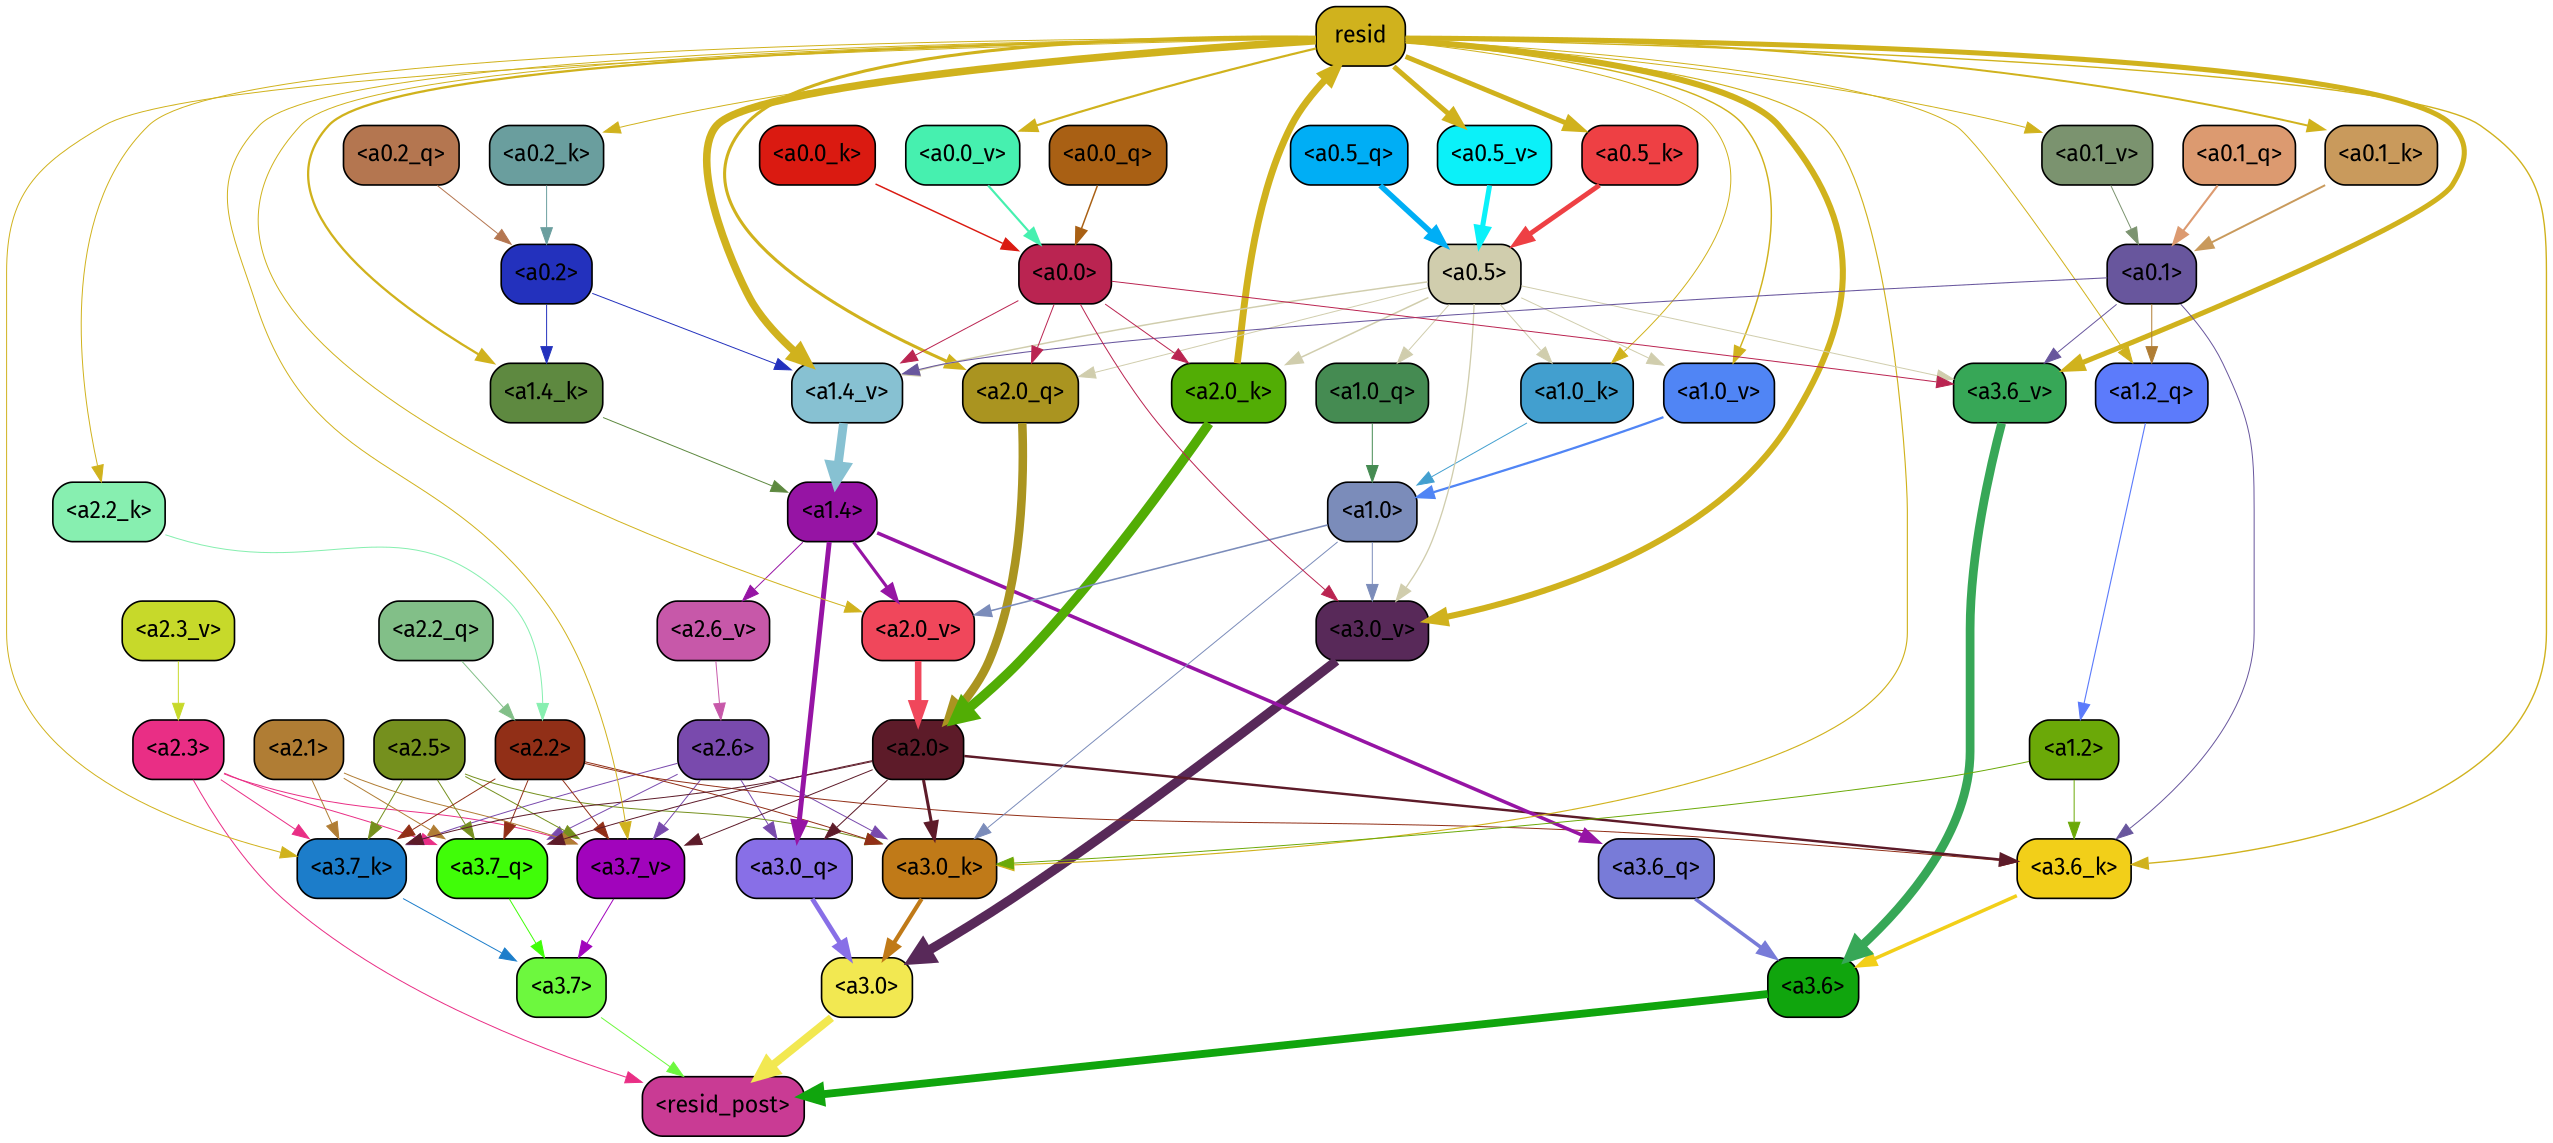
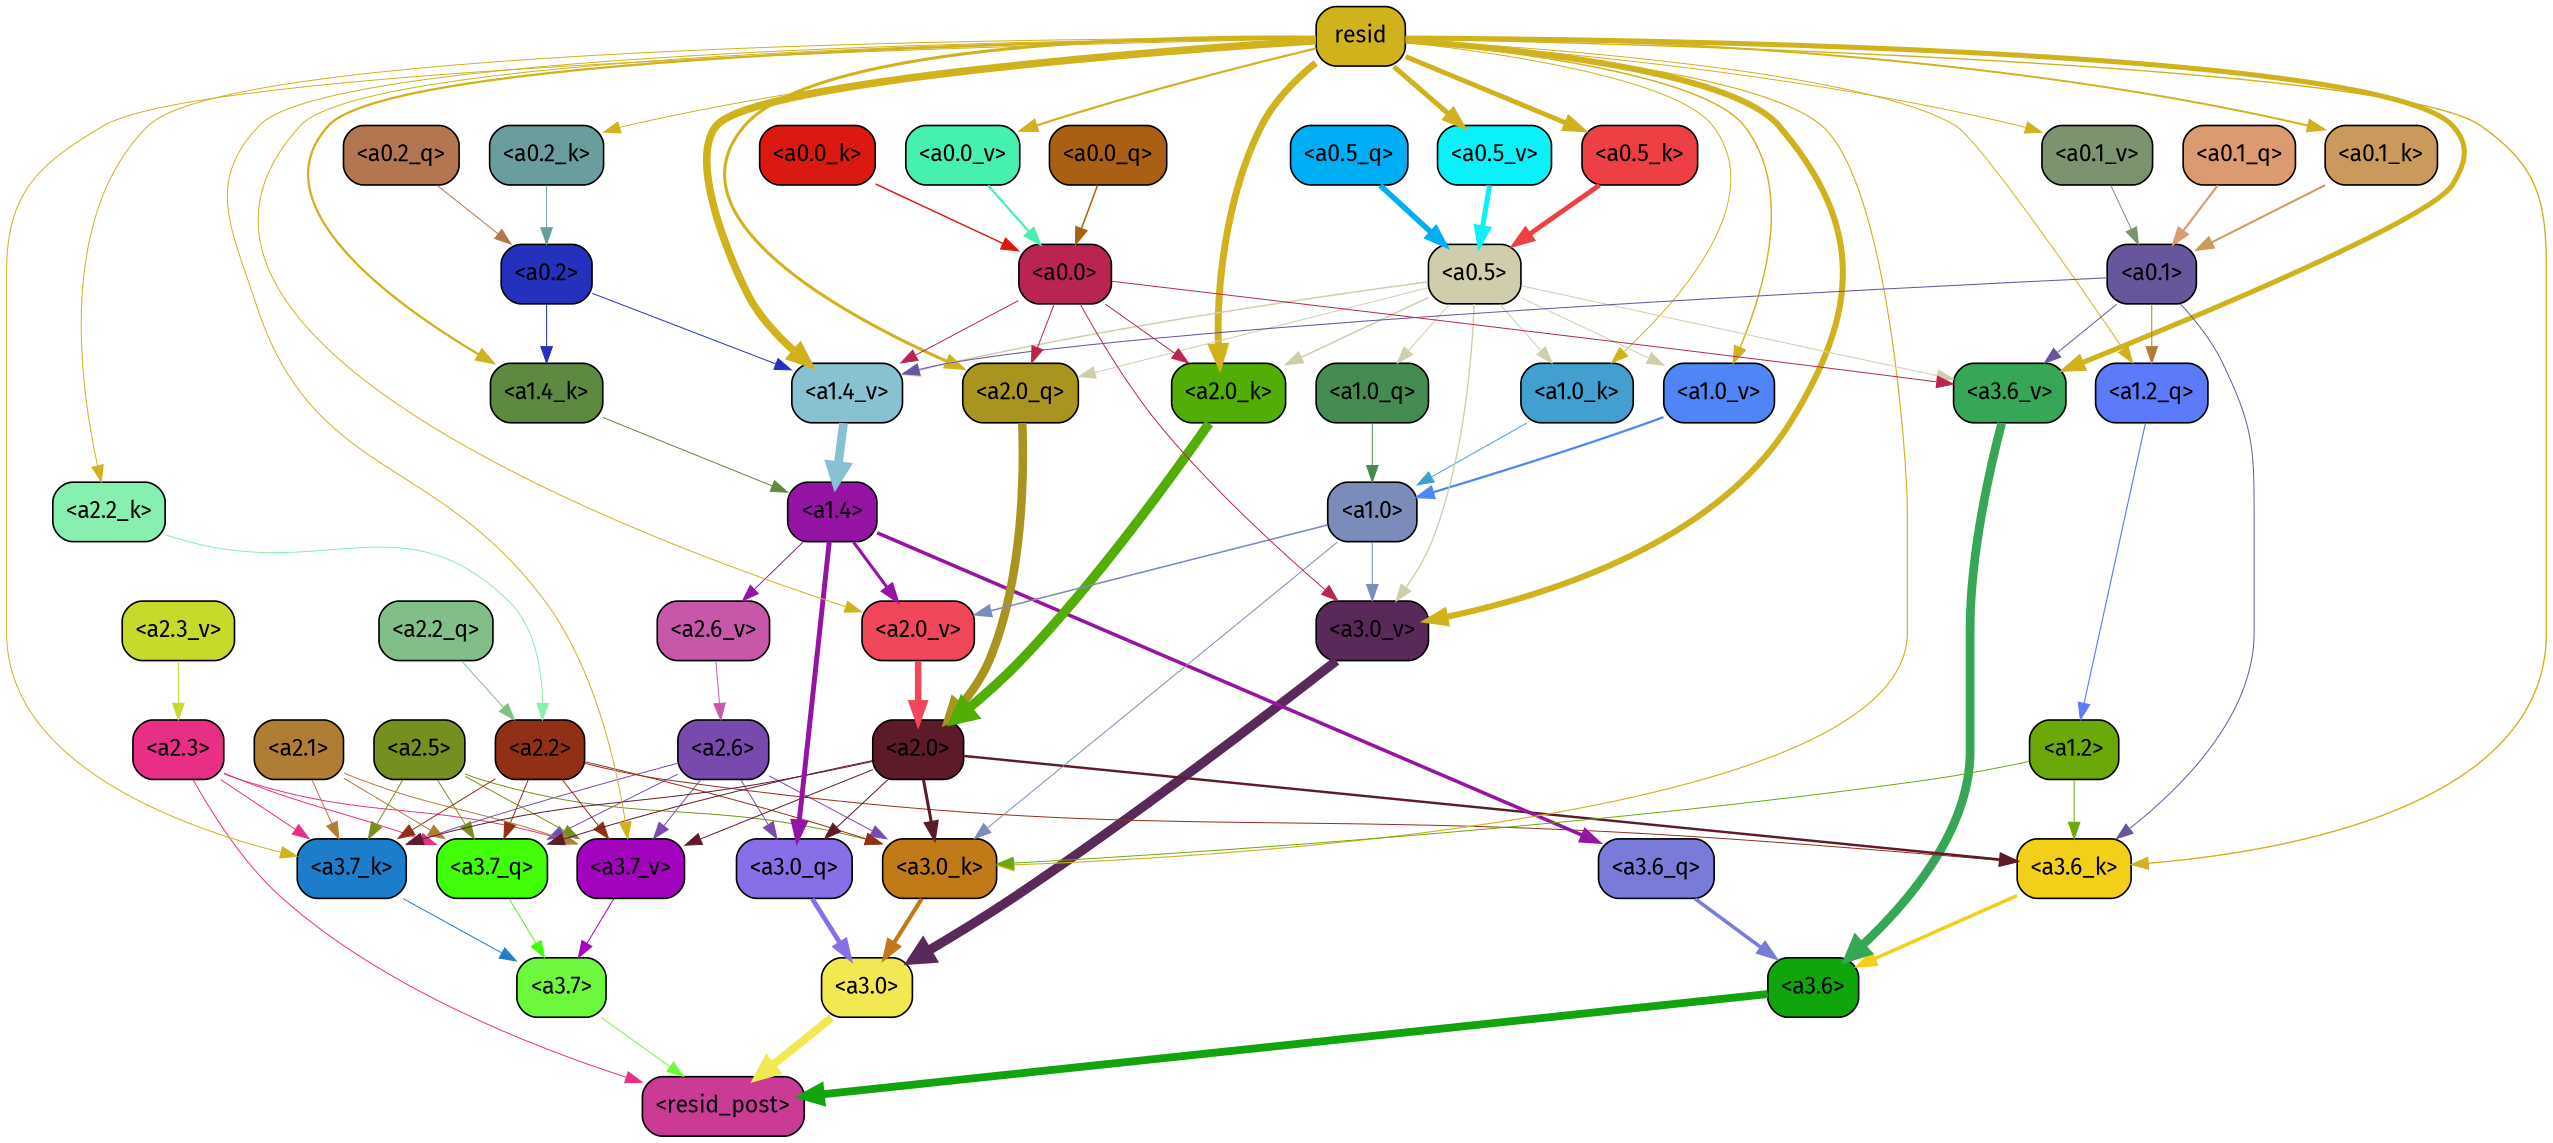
  strict digraph {
    fontname="Fira Sans"
    splines=true
    node [color=black fontname="Fira Sans" shape=box style="filled, rounded"]
    edge [color="#d0b21d" fontname="Fira Sans" penwidth=0.6]
    "<a3.7>" [fillcolor="#6df83e"]
    "<resid_post>" [fillcolor="#c93b94"]
    "<a3.6>" [fillcolor="#10a50d"]
    "<a3.0>" [fillcolor="#f2e851"]
    "<a2.3>" [fillcolor="#e92e85"]
    "<a3.7_q>" [fillcolor="#40fd08"]
    "<a3.7_k>" [fillcolor="#1c7dca"]
    "<a3.7_v>" [fillcolor="#a104bc"]
    "<a3.6_q>" [fillcolor="#787bd8"]
    "<a3.0_q>" [fillcolor="#886fe7"]
    "<a3.6_k>" [fillcolor="#f2cf19"]
    "<a3.0_k>" [fillcolor="#c07a18"]
    "<a3.6_v>" [fillcolor="#37a757"]
    "<a3.0_v>" [fillcolor="#582959"]
    "<a2.6>" [fillcolor="#794aad"]
    "<a2.5>" [fillcolor="#75901e"]
    "<a2.2>" [fillcolor="#912f17"]
    "<a2.1>" [fillcolor="#b07d34"]
    "<a2.0>" [fillcolor="#5d1b29"]
    "<a1.4>" [fillcolor="#9614a4"]
    "<a2.6_v>" [fillcolor="#c758a9"]
    "<a2.0_v>" [fillcolor="#f0475b"]
    n23 [fillcolor="#d0b21d" label=resid]
    "<a2.0_q>" [fillcolor="#aa9420"]
    "<a2.2_k>" [fillcolor="#87efb0"]
    "<a2.0_k>" [fillcolor="#52ad05"]
    "<a1.2_q>" [fillcolor="#5c7bfb"]
    "<a1.4_k>" [fillcolor="#5e8940"]
    "<a1.0_k>" [fillcolor="#429fcf"]
    "<a1.4_v>" [fillcolor="#87c1d2"]
    "<a1.0_v>" [fillcolor="#5085f5"]
    "<a0.5_k>" [fillcolor="#ee4044"]
    "<a0.2_k>" [fillcolor="#6a9e9e"]
    "<a0.1_k>" [fillcolor="#c99a5c"]
    "<a0.5_v>" [fillcolor="#0bf1f9"]
    "<a0.1_v>" [fillcolor="#7b936f"]
    "<a0.0_v>" [fillcolor="#46f0af"]
    "<a1.2>" [fillcolor="#6ba908"]
    "<a1.0>" [fillcolor="#7b8cba"]
    "<a0.5>" [fillcolor="#d0cdad"]
    "<a0.2>" [fillcolor="#2331bd"]
    "<a0.1>" [fillcolor="#68569d"]
    "<a0.0>" [fillcolor="#ba2451"]
    "<a1.0_q>" [fillcolor="#458b52"]
    "<a2.2_q>" [fillcolor="#82bf88"]
    "<a2.3_v>" [fillcolor="#c7d92a"]
    "<a0.5_q>" [fillcolor="#00aef5"]
    "<a0.2_q>" [fillcolor="#b47650"]
    "<a0.1_q>" [fillcolor="#dc9a70"]
    "<a0.0_q>" [fillcolor="#a96014"]
    "<a0.0_k>" [fillcolor="#da1a11"]
    "<a3.7>" -> "<resid_post>" [color="#6df83e"]
    "<a3.6>" -> "<resid_post>" [color="#10a50d" penwidth=4.752790808677673]
    "<a3.0>" -> "<resid_post>" [color="#f2e851" penwidth=4.897669434547424]
    "<a2.3>" -> "<resid_post>" [color="#e92e85"]
    "<a2.3>" -> "<a3.7_q>" [color="#e92e85"]
    "<a2.3>" -> "<a3.7_k>" [color="#e92e85"]
    "<a2.3>" -> "<a3.7_v>" [color="#e92e85"]
    "<a3.7_q>" -> "<a3.7>" [color="#40fd08"]
    "<a3.7_k>" -> "<a3.7>" [color="#1c7dca"]
    "<a3.7_v>" -> "<a3.7>" [color="#a104bc"]
    "<a3.6_q>" -> "<a3.6>" [color="#787bd8" penwidth=2.160832464694977]
    "<a3.0_q>" -> "<a3.0>" [color="#886fe7" penwidth=2.870753765106201]
    "<a3.6_k>" -> "<a3.6>" [color="#f2cf19" penwidth=2.13908451795578]
    "<a3.0_k>" -> "<a3.0>" [color="#c07a18" penwidth=2.520303964614868]
    "<a3.6_v>" -> "<a3.6>" [color="#37a757" penwidth=5.297133803367615]
    "<a3.0_v>" -> "<a3.0>" [color="#582959" penwidth=5.680712580680847]
    "<a2.6>" -> "<a3.7_q>" [color="#794aad"]
    "<a2.6>" -> "<a3.7_k>" [color="#794aad"]
    "<a2.6>" -> "<a3.7_v>" [color="#794aad"]
    "<a2.6>" -> "<a3.0_q>" [color="#794aad"]
    "<a2.6>" -> "<a3.0_k>" [color="#794aad"]
    "<a2.5>" -> "<a3.7_q>" [color="#75901e"]
    "<a2.5>" -> "<a3.7_k>" [color="#75901e"]
    "<a2.5>" -> "<a3.7_v>" [color="#75901e"]
    "<a2.5>" -> "<a3.0_k>" [color="#75901e"]
    "<a2.2>" -> "<a3.7_q>" [color="#912f17"]
    "<a2.2>" -> "<a3.7_k>" [color="#912f17"]
    "<a2.2>" -> "<a3.7_v>" [color="#912f17"]
    "<a2.2>" -> "<a3.6_k>" [color="#912f17"]
    "<a2.2>" -> "<a3.0_k>" [color="#912f17"]
    "<a2.1>" -> "<a3.7_q>" [color="#b07d34"]
    "<a2.1>" -> "<a3.7_k>" [color="#b07d34"]
    "<a2.1>" -> "<a3.7_v>" [color="#b07d34"]
    "<a2.0>" -> "<a3.7_q>" [color="#5d1b29"]
    "<a2.0>" -> "<a3.7_k>" [color="#5d1b29"]
    "<a2.0>" -> "<a3.7_v>" [color="#5d1b29"]
    "<a2.0>" -> "<a3.0_q>" [color="#5d1b29"]
    "<a2.0>" -> "<a3.6_k>" [color="#5d1b29" penwidth=1.4811622872948647]
    "<a2.0>" -> "<a3.0_k>" [color="#5d1b29" penwidth=1.8632715698331594]
    "<a1.4>" -> "<a3.6_q>" [color="#9614a4" penwidth=2.1468575447797775]
    "<a1.4>" -> "<a3.0_q>" [color="#9614a4" penwidth=3.0006065368652344]
    "<a1.4>" -> "<a2.6_v>" [color="#9614a4"]
    "<a1.4>" -> "<a2.0_v>" [color="#9614a4" penwidth=1.8759949803352356]
    "<a2.6_v>" -> "<a2.6>" [color="#c758a9"]
    "<a2.0_v>" -> "<a2.0>" [color="#f0475b" penwidth=3.9731863737106323]
    n23 -> "<a3.7_k>"
    n23 -> "<a3.7_v>"
    n23 -> "<a3.6_k>" [penwidth=0.8410270567983389]
    n23 -> "<a3.0_k>" [penwidth=0.691851794719696]
    n23 -> "<a3.6_v>" [penwidth=3.0758190751075745]
    n23 -> "<a3.0_v>" [penwidth=3.6927278637886047]
    n23 -> "<a2.0_v>"
    n23 -> "<a2.0_q>" [penwidth=1.8617419600486755]
    n23 -> "<a2.2_k>"
-   "<a2.0_k>" -> n23 [penwidth=4.189224064350128]
+   n23 -> "<a2.0_k>" [penwidth=4.189224064350128]
    n23 -> "<a1.2_q>" [penwidth=0.603080153465271]
    n23 -> "<a1.4_k>" [penwidth=1.3883130550384521]
    n23 -> "<a1.0_k>"
    n23 -> "<a1.4_v>" [penwidth=4.585226953029633]
    n23 -> "<a1.0_v>" [penwidth=0.8794136047363281]
    n23 -> "<a0.5_k>" [penwidth=2.967897653579712]
    n23 -> "<a0.2_k>"
    n23 -> "<a0.1_k>" [penwidth=1.1911187171936035]
    n23 -> "<a0.5_v>" [penwidth=3.067227065563202]
    n23 -> "<a0.1_v>"
    n23 -> "<a0.0_v>" [penwidth=1.3224979639053345]
    "<a2.0_q>" -> "<a2.0>" [color="#aa9420" penwidth=5.1847569942474365]
    "<a2.2_k>" -> "<a2.2>" [color="#87efb0" penwidth=0.6149471998214722]
    "<a2.0_k>" -> "<a2.0>" [color="#52ad05" penwidth=5.773491740226746]
    "<a1.2_q>" -> "<a1.2>" [color="#5c7bfb" penwidth=0.6863181293010712]
    "<a1.4_k>" -> "<a1.4>" [color="#5e8940"]
    "<a1.0_k>" -> "<a1.0>" [color="#429fcf"]
    "<a1.4_v>" -> "<a1.4>" [color="#87c1d2" penwidth=5.299546539783478]
    "<a1.0_v>" -> "<a1.0>" [color="#5085f5" penwidth=1.3690393567085266]
    "<a0.5_k>" -> "<a0.5>" [color="#ee4044" penwidth=2.9678943157196045]
    "<a0.2_k>" -> "<a0.2>" [color="#6a9e9e"]
    "<a0.1_k>" -> "<a0.1>" [color="#c99a5c" penwidth=1.1911210417747498]
    "<a0.5_v>" -> "<a0.5>" [color="#0bf1f9" penwidth=3.087551772594452]
    "<a0.1_v>" -> "<a0.1>" [color="#7b936f"]
    "<a0.0_v>" -> "<a0.0>" [color="#46f0af" penwidth=1.3224871754646301]
    "<a1.2>" -> "<a3.6_k>" [color="#6ba908"]
    "<a1.2>" -> "<a3.0_k>" [color="#6ba908"]
    "<a1.0>" -> "<a3.0_k>" [color="#7b8cba"]
    "<a1.0>" -> "<a3.0_v>" [color="#7b8cba"]
    "<a1.0>" -> "<a2.0_v>" [color="#7b8cba" penwidth=0.9620223194360733]
    "<a0.5>" -> "<a3.6_v>" [color="#d0cdad"]
    "<a0.5>" -> "<a3.0_v>" [color="#d0cdad" penwidth=0.8028683364391327]
    "<a0.5>" -> "<a2.0_q>" [color="#d0cdad"]
    "<a0.5>" -> "<a2.0_k>" [color="#d0cdad" penwidth=0.9350990951061249]
    "<a0.5>" -> "<a1.0_k>" [color="#d0cdad"]
    "<a0.5>" -> "<a1.4_v>" [color="#d0cdad" penwidth=0.9007003456354141]
    "<a0.5>" -> "<a1.0_v>" [color="#d0cdad"]
    "<a0.5>" -> "<a1.0_q>" [color="#d0cdad"]
    "<a0.2>" -> "<a1.4_k>" [color="#2331bd"]
    "<a0.2>" -> "<a1.4_v>" [color="#2331bd"]
    "<a0.1>" -> "<a3.6_k>" [color="#68569d"]
    "<a0.1>" -> "<a3.6_v>" [color="#68569d"]
    "<a0.1>" -> "<a1.2_q>" [color="#b07d34"]
    "<a0.1>" -> "<a1.4_v>" [color="#68569d" penwidth=0.6243228018283844]
    "<a0.0>" -> "<a3.6_v>" [color="#ba2451"]
    "<a0.0>" -> "<a3.0_v>" [color="#ba2451"]
    "<a0.0>" -> "<a2.0_q>" [color="#ba2451"]
    "<a0.0>" -> "<a2.0_k>" [color="#ba2451"]
    "<a0.0>" -> "<a1.4_v>" [color="#ba2451"]
    "<a1.0_q>" -> "<a1.0>" [color="#458b52"]
    "<a2.2_q>" -> "<a2.2>" [color="#82bf88"]
    "<a2.3_v>" -> "<a2.3>" [color="#c7d92a"]
    "<a0.5_q>" -> "<a0.5>" [color="#00aef5" penwidth=3.3617979288101196]
    "<a0.2_q>" -> "<a0.2>" [color="#b47650"]
    "<a0.1_q>" -> "<a0.1>" [color="#dc9a70" penwidth=1.2746449708938599]
    "<a0.0_q>" -> "<a0.0>" [color="#a96014" penwidth=0.908722996711731]
    "<a0.0_k>" -> "<a0.0>" [color="#da1a11" penwidth=0.8891661167144775]
  }
